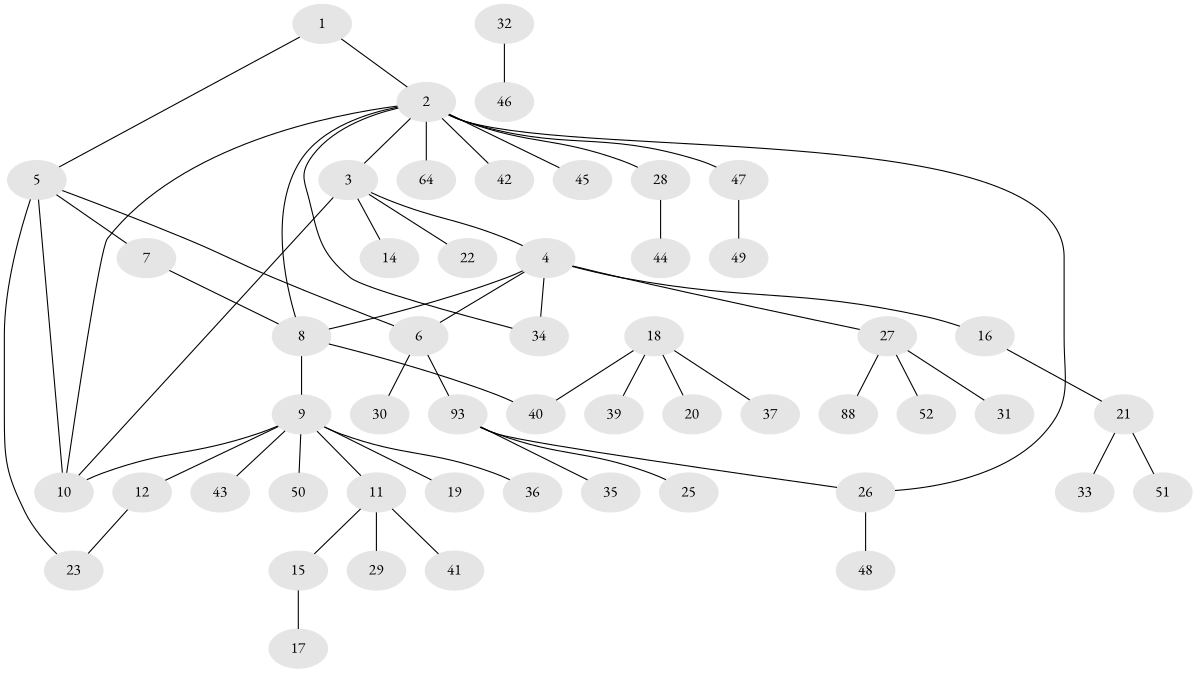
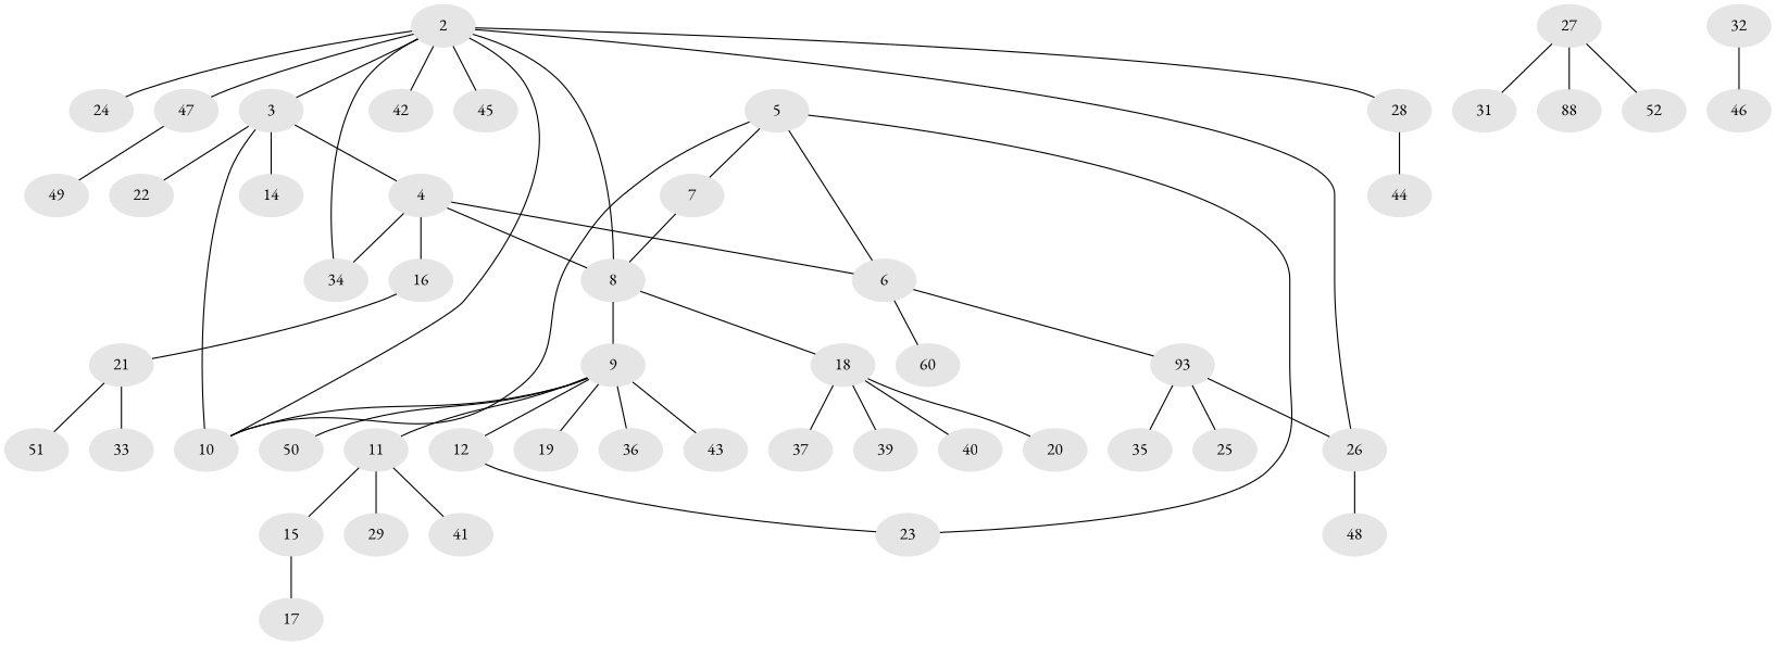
  graph {
    fontname="EB Garamond"
    node [color=gray90 fontname="EB Garamond" style=filled]
    edge [fontname="EB Garamond"]
-   1
    2
    5
    3
    8
    10
-   24 [label=64]
+   24
    26
    28
    34
    42
    45
    47
    6
    7
    23
    4
    14
    22
    9
    18
    48
    44
    49
    16
    27
    n27 [label=93]
-   30
+   30 [label=60]
    21
    31
    n31 [label=88]
    52
    25
    35
    11
    12
    19
    36
    43
    50
    20
    37
    39
    40
    15
    29
    41
    17
    33
    51
    32
    46
-   1 -- 2
-   1 -- 5
    2 -- 3
    2 -- 8
    2 -- 10
    2 -- 24
    2 -- 26
    2 -- 28
    2 -- 34
    2 -- 42
    2 -- 45
    2 -- 47
    5 -- 10
    5 -- 6
    5 -- 7
    5 -- 23
    3 -- 10
    3 -- 4
    3 -- 14
    3 -- 22
    8 -- 9
-   8 -- 40
+   8 -- 18
    26 -- 48
    28 -- 44
    47 -- 49
    6 -- n27
    6 -- 30
    7 -- 8
    4 -- 8
    4 -- 34
    4 -- 6
    4 -- 16
-   4 -- 27
    9 -- 10
    9 -- 11
    9 -- 12
    9 -- 19
    9 -- 36
    9 -- 43
    9 -- 50
    18 -- 20
    18 -- 37
    18 -- 39
    18 -- 40
    16 -- 21
    27 -- 31
    27 -- n31
    27 -- 52
    n27 -- 26
    n27 -- 25
    n27 -- 35
    21 -- 33
    21 -- 51
    11 -- 15
    11 -- 29
    11 -- 41
    12 -- 23
    15 -- 17
    32 -- 46
  }
